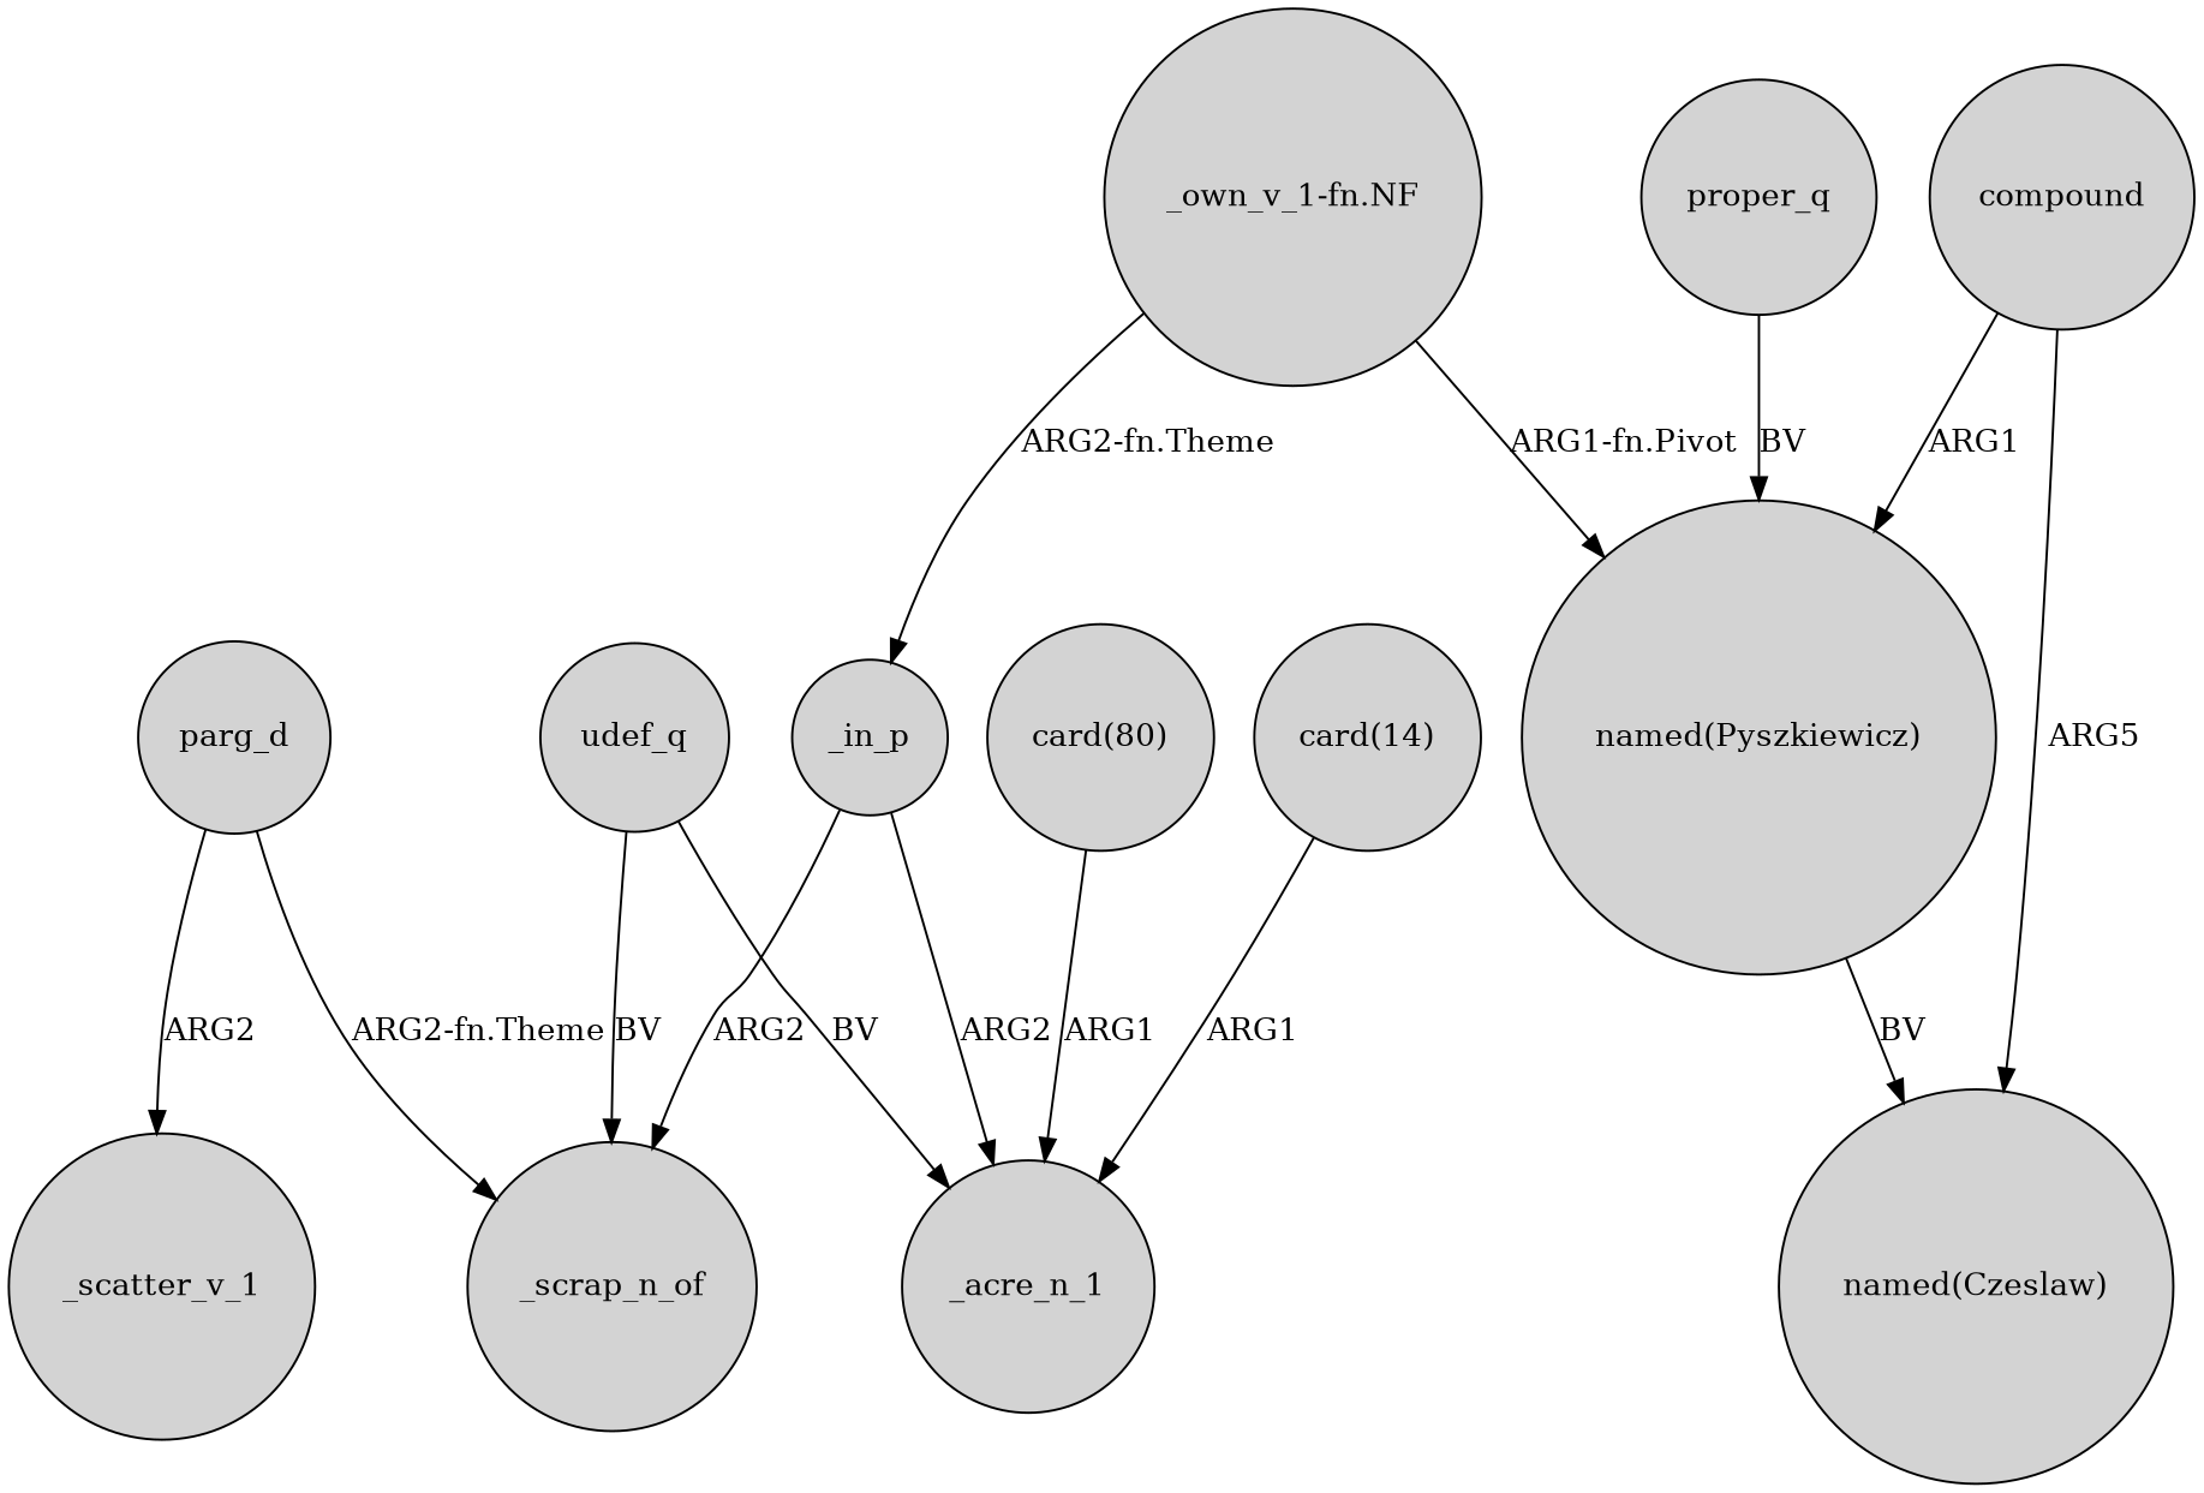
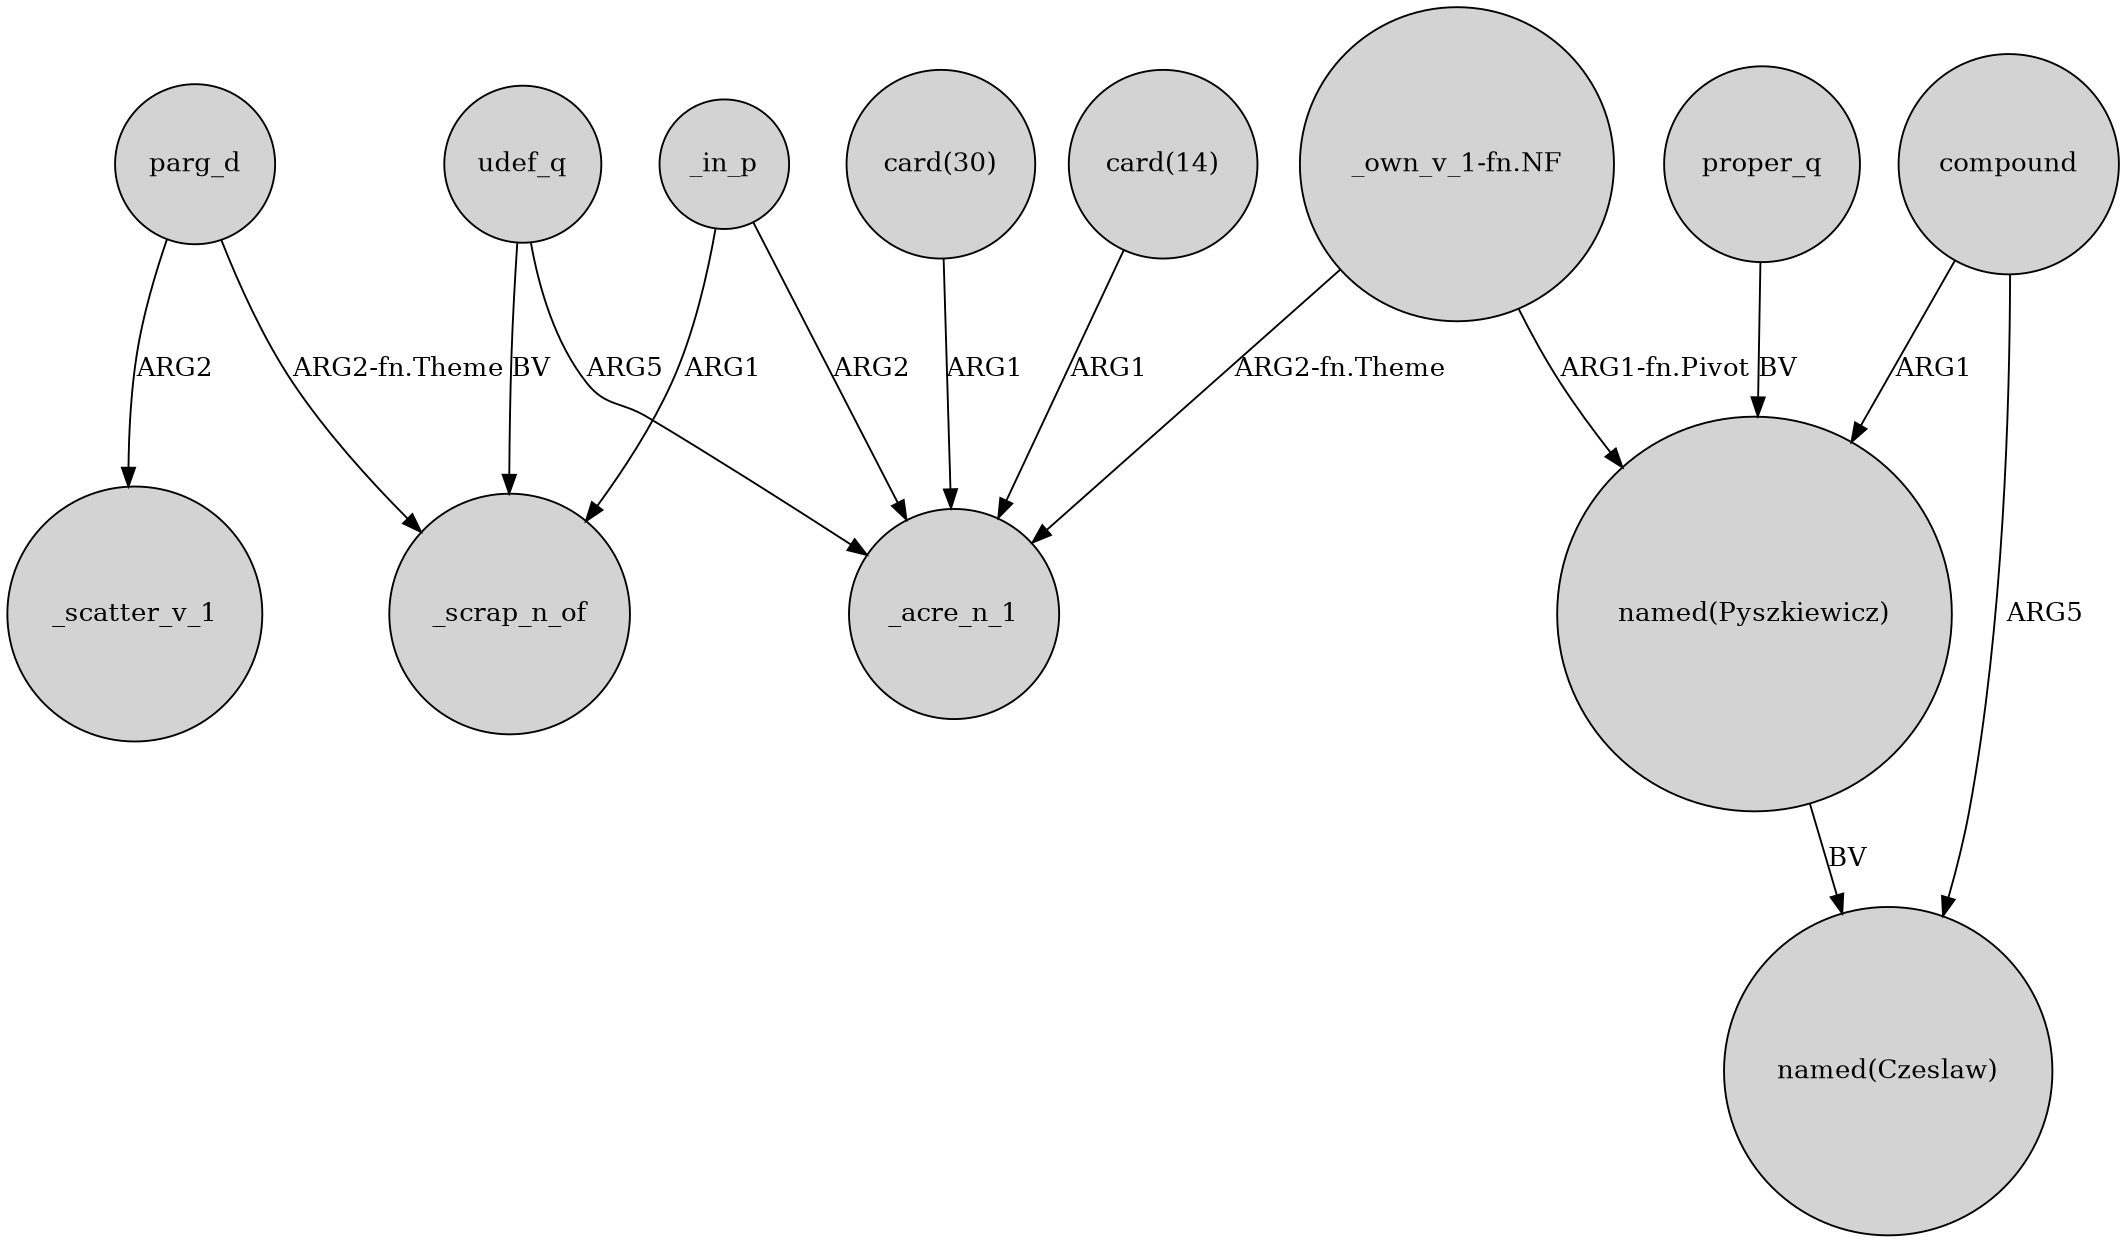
  digraph {
    node [shape=circle style=filled]
    parg_d
    _scatter_v_1
    _scrap_n_of
    udef_q
    _acre_n_1
    "card(14)"
    "_own_v_1-fn.NF"
    "named(Pyszkiewicz)"
    "named(Czeslaw)"
    _in_p
    compound
    proper_q
-   "card(30)" [label="card(80)"]
+   "card(30)"
    parg_d -> _scatter_v_1 [label=ARG2]
    parg_d -> _scrap_n_of [label="ARG2-fn.Theme"]
    udef_q -> _scrap_n_of [label=BV]
-   udef_q -> _acre_n_1 [label=BV]
+   udef_q -> _acre_n_1 [label=ARG5]
    "card(14)" -> _acre_n_1 [label=ARG1]
-   "_own_v_1-fn.NF" -> _in_p [label="ARG2-fn.Theme"]
+   "_own_v_1-fn.NF" -> _acre_n_1 [label="ARG2-fn.Theme"]
    "_own_v_1-fn.NF" -> "named(Pyszkiewicz)" [label="ARG1-fn.Pivot"]
    "named(Pyszkiewicz)" -> "named(Czeslaw)" [label=BV]
-   _in_p -> _scrap_n_of [label=ARG2]
+   _in_p -> _scrap_n_of [label=ARG1]
    _in_p -> _acre_n_1 [label=ARG2]
    compound -> "named(Pyszkiewicz)" [label=ARG1]
    compound -> "named(Czeslaw)" [label=ARG5]
    proper_q -> "named(Pyszkiewicz)" [label=BV]
    "card(30)" -> _acre_n_1 [label=ARG1]
  }
